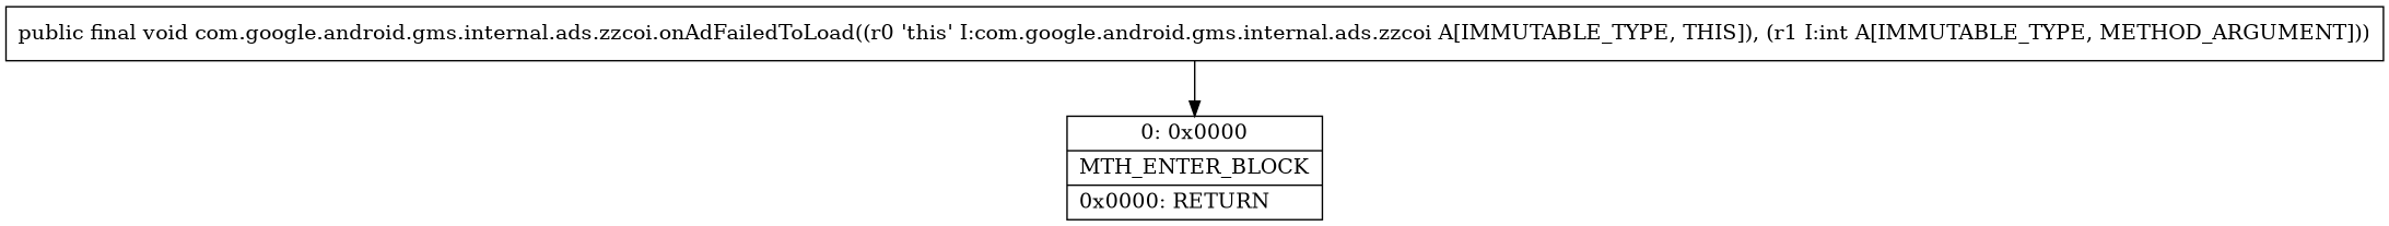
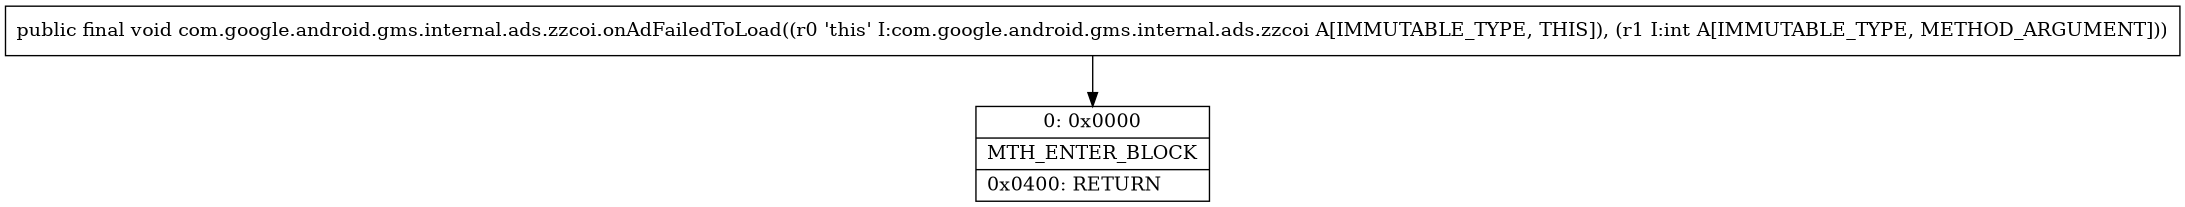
  digraph {
    node [shape=record]
-   n1 [label="{0\:\ 0x0000|MTH_ENTER_BLOCK\l|0x0000: RETURN   \l}"]
+   n1 [label="{0\:\ 0x0000|MTH_ENTER_BLOCK\l|0x0400: RETURN   \l}"]
    n2 [label="{public final void com.google.android.gms.internal.ads.zzcoi.onAdFailedToLoad((r0 'this' I:com.google.android.gms.internal.ads.zzcoi A[IMMUTABLE_TYPE, THIS]), (r1 I:int A[IMMUTABLE_TYPE, METHOD_ARGUMENT])) }"]
    n2 -> n1
  }
